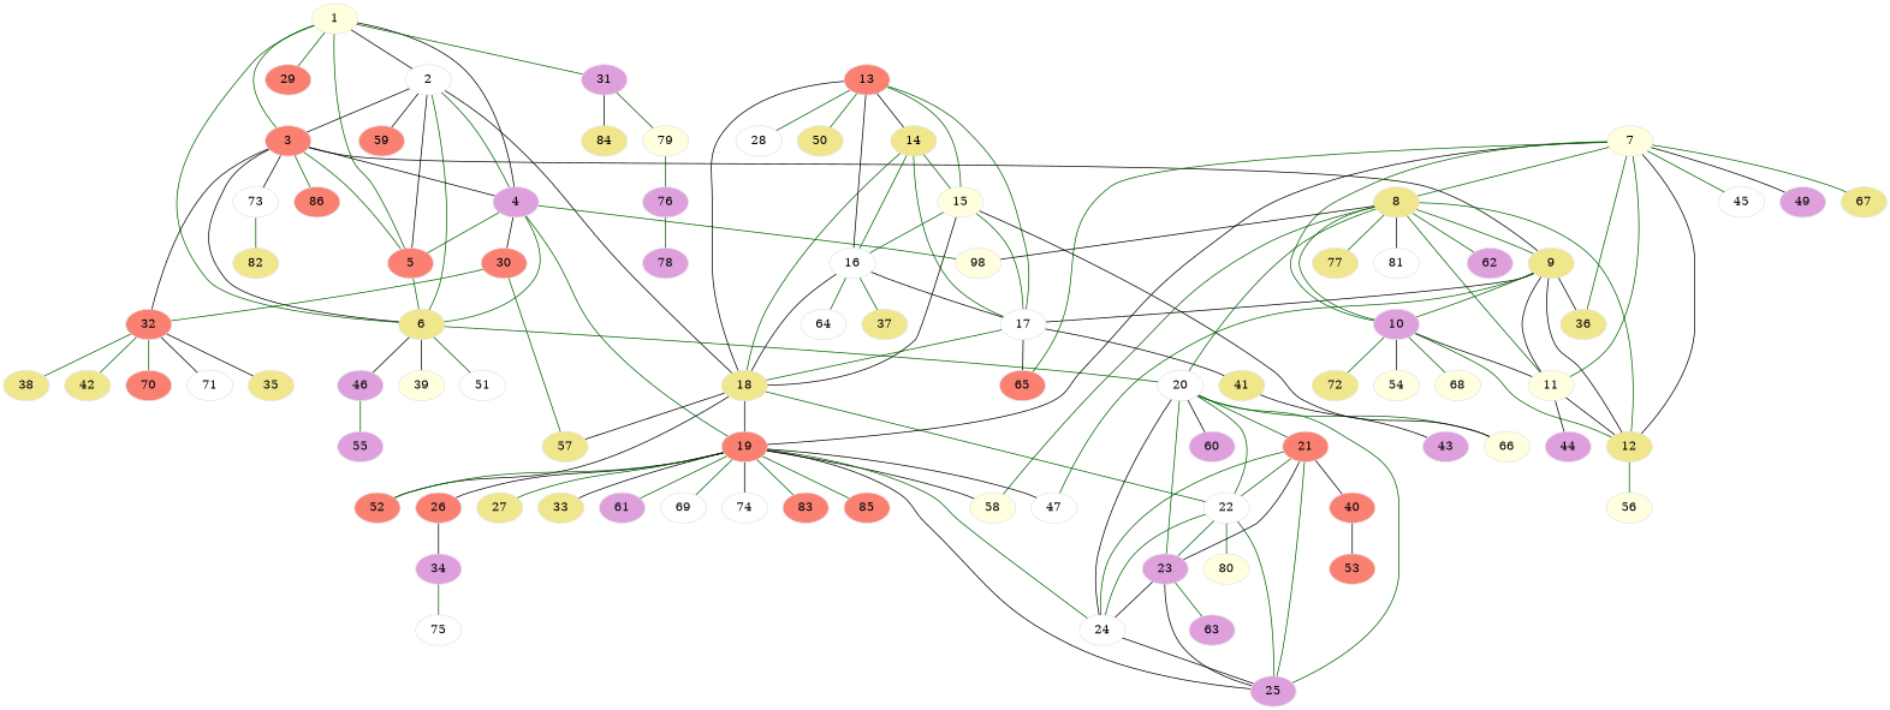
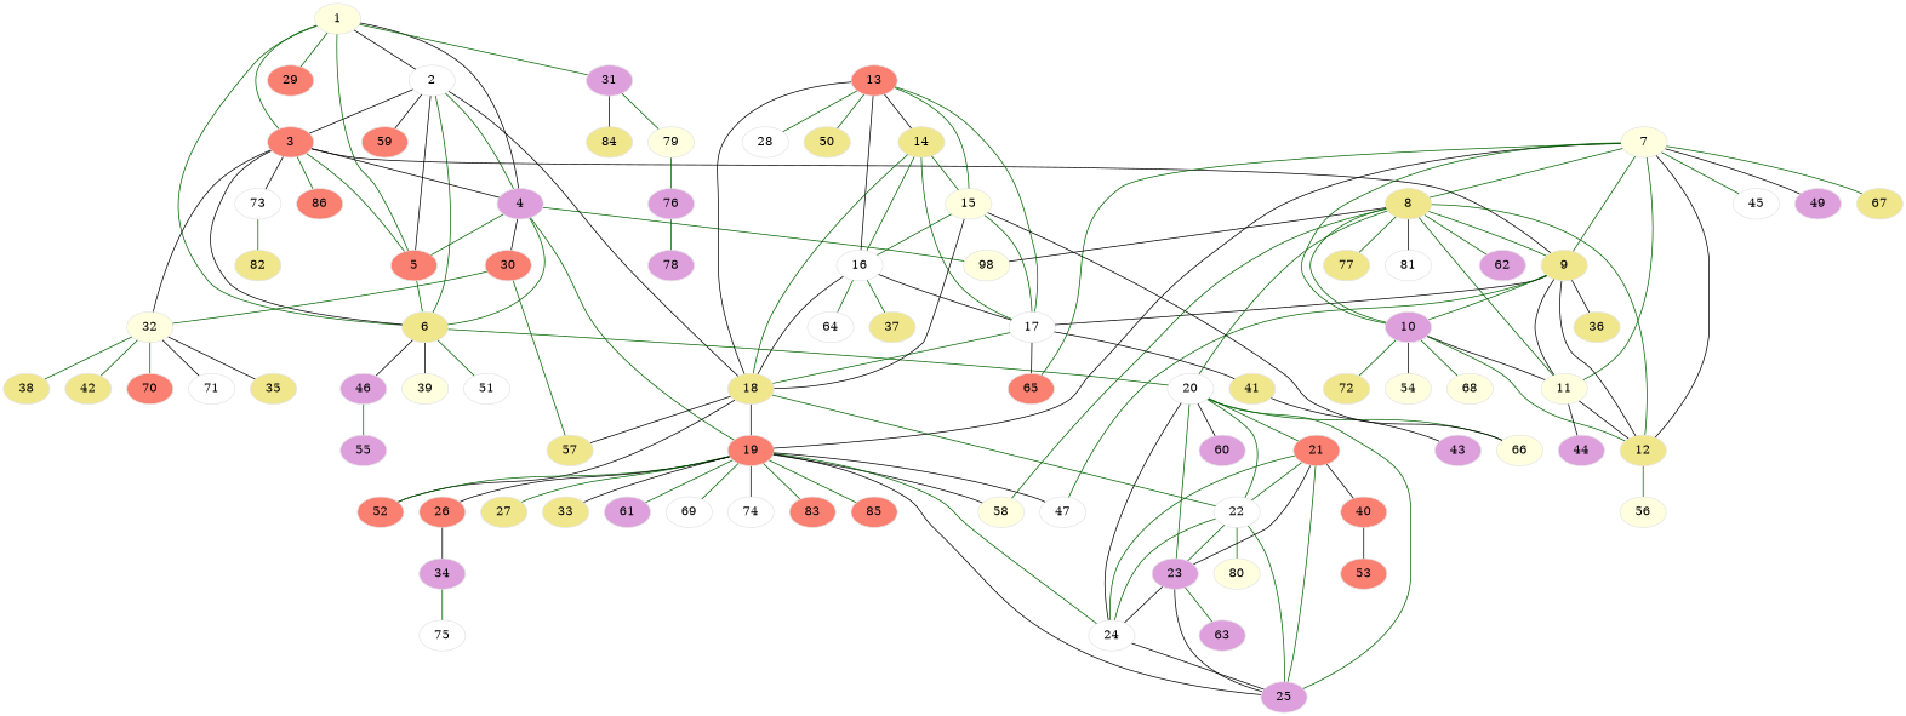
  graph {
    node [color=gray90 fillcolor=khaki style=filled]
    edge [color=darkgreen weight=1.0]
    1 [fillcolor=lightyellow]
    2 [fillcolor=white]
    3 [fillcolor=salmon]
    4 [fillcolor=plum]
    5 [fillcolor=salmon]
    6
    29 [fillcolor=salmon]
    31 [fillcolor=plum]
    18
    59 [fillcolor=salmon]
    9
-   32 [fillcolor=salmon]
+   32 [fillcolor=lightyellow]
    73 [fillcolor=white]
    86 [fillcolor=salmon]
    19 [fillcolor=salmon]
    30 [fillcolor=salmon]
    n17 [fillcolor=lightyellow label=98]
    20 [fillcolor=white]
    39 [fillcolor=lightyellow]
    46 [fillcolor=plum]
    51 [fillcolor=white]
    79 [fillcolor=lightyellow]
    84
    22 [fillcolor=white]
    52 [fillcolor=salmon]
    57
    10 [fillcolor=plum]
    11 [fillcolor=lightyellow]
    12
    17 [fillcolor=white]
    36
    47 [fillcolor=white]
    35
    38
    42
    70 [fillcolor=salmon]
    71 [fillcolor=white]
    82
    58 [fillcolor=lightyellow]
    24 [fillcolor=white]
    25 [fillcolor=plum]
    26 [fillcolor=salmon]
    27
    33
    61 [fillcolor=plum]
    69 [fillcolor=white]
    74 [fillcolor=white]
    83 [fillcolor=salmon]
    85 [fillcolor=salmon]
    66 [fillcolor=lightyellow]
    21 [fillcolor=salmon]
    23 [fillcolor=plum]
    60 [fillcolor=plum]
    55 [fillcolor=plum]
    7 [fillcolor=lightyellow]
    8
    45 [fillcolor=white]
    49 [fillcolor=plum]
    65 [fillcolor=salmon]
    67
    62 [fillcolor=plum]
    77
    81 [fillcolor=white]
    54 [fillcolor=lightyellow]
    68 [fillcolor=lightyellow]
    72
    44 [fillcolor=plum]
    56 [fillcolor=lightyellow]
    41
    13 [fillcolor=salmon]
    14
    15 [fillcolor=lightyellow]
    16 [fillcolor=white]
    28 [fillcolor=white]
    50
    37
    64 [fillcolor=white]
    76 [fillcolor=plum]
    78 [fillcolor=plum]
    43 [fillcolor=plum]
    80 [fillcolor=lightyellow]
    34 [fillcolor=plum]
    40 [fillcolor=salmon]
    63 [fillcolor=plum]
    53 [fillcolor=salmon]
    75 [fillcolor=white]
    1 -- 2 [color=black]
    1 -- 3
    1 -- 4 [color=black]
    1 -- 5
    1 -- 6
    1 -- 29
    1 -- 31
    2 -- 3 [color=black]
    2 -- 4
    2 -- 5 [color=black]
    2 -- 6
    2 -- 18 [color=black]
    2 -- 59 [color=black]
    3 -- 4 [color=black]
    3 -- 5
    3 -- 6 [color=black]
    3 -- 9 [color=black]
    3 -- 32 [color=black]
    3 -- 73 [color=black]
    3 -- 86
    4 -- 5
    4 -- 6
    4 -- 19
    4 -- 30 [color=black]
    4 -- n17
    5 -- 6
    6 -- 20
    6 -- 39 [color=black]
    6 -- 46 [color=black]
    6 -- 51
    31 -- 79
    31 -- 84 [color=black]
    18 -- 19 [color=black]
    18 -- 22
    18 -- 52 [color=black]
    18 -- 57 [color=black]
    9 -- 10
    9 -- 11 [color=black]
    9 -- 12 [color=black]
    9 -- 17 [color=black]
    9 -- 36 [color=black]
    9 -- 47
    32 -- 35 [color=black]
    32 -- 38
    32 -- 42
    32 -- 70
    32 -- 71 [color=black]
    73 -- 82
    19 -- 52
    19 -- 47 [color=black]
    19 -- 58 [color=black]
    19 -- 24
    19 -- 25 [color=black]
    19 -- 26 [color=black]
    19 -- 27
    19 -- 33 [color=black]
    19 -- 61
    19 -- 69
    19 -- 74 [color=black]
    19 -- 83
    19 -- 85
    30 -- 32
    30 -- 57
    20 -- 22
    20 -- 24 [color=black]
    20 -- 25 [weight=2.0]
    20 -- 66
    20 -- 21
    20 -- 23
    20 -- 60 [color=black]
    46 -- 55
    79 -- 76
    22 -- 24
    22 -- 25
    22 -- 23
    22 -- 80
    10 -- 11 [color=black]
    10 -- 12
    10 -- 54 [color=black]
    10 -- 68
    10 -- 72
    11 -- 12 [color=black]
    11 -- 44 [color=black]
    12 -- 56 [weight=2.0]
    17 -- 18
    17 -- 65 [color=black]
    17 -- 41 [color=black]
    24 -- 25 [color=black]
    26 -- 34 [color=black]
    21 -- 22
    21 -- 24
    21 -- 25
    21 -- 23 [color=black]
    21 -- 40 [color=black]
    23 -- 24 [color=black]
    23 -- 25 [color=black]
    23 -- 63
-   7 -- 36
+   7 -- 9
    7 -- 19 [color=black]
    7 -- 10
    7 -- 11
    7 -- 12 [color=black]
    7 -- 8
    7 -- 45
    7 -- 49 [color=black]
    7 -- 65
    7 -- 67
    8 -- 9
    8 -- n17 [color=black]
    8 -- 20
    8 -- 10
    8 -- 11
    8 -- 12
    8 -- 58
    8 -- 62
    8 -- 77
    8 -- 81 [color=black]
    41 -- 43 [color=black]
    13 -- 18 [color=black]
    13 -- 17
    13 -- 14 [color=black]
    13 -- 15
    13 -- 16 [color=black]
    13 -- 28
    13 -- 50
    14 -- 18
    14 -- 17
    14 -- 15
    14 -- 16
    15 -- 18 [color=black]
    15 -- 17
    15 -- 66 [color=black]
    15 -- 16
    16 -- 18 [color=black]
    16 -- 17 [color=black]
    16 -- 37
    16 -- 64
    76 -- 78
    34 -- 75
    40 -- 53 [color=black]
  }
